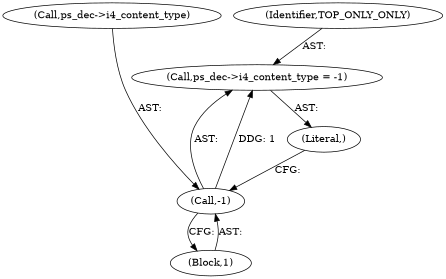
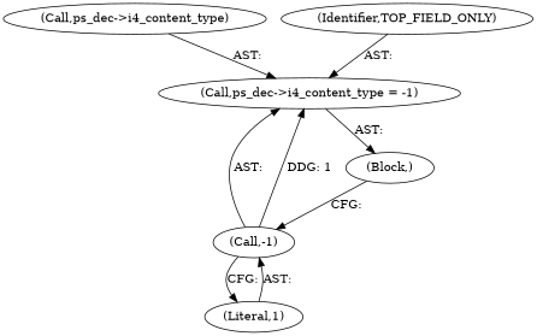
  digraph {
    n1 [label="(Call,ps_dec->i4_content_type = -1)"]
-   n2 [label="(Literal,)"]
+   n2 [label="(Block,)"]
    n3 [label="(Call,-1)"]
-   n4 [label="(Block,1)"]
+   n4 [label="(Literal,1)"]
    n5 [label="(Call,ps_dec->i4_content_type)"]
-   n6 [label="(Identifier,TOP_ONLY_ONLY)"]
+   n6 [label="(Identifier,TOP_FIELD_ONLY)"]
    n1 -> n2 [label="AST: "]
    n2 -> n3 [label="CFG: "]
    n3 -> n1 [label="AST: "]
    n3 -> n1 [label="DDG: 1"]
    n3 -> n4 [label="CFG: "]
    n4 -> n3 [label="AST: "]
-   n5 -> n3 [label="AST: "]
+   n5 -> n1 [label="AST: "]
    n6 -> n1 [label="AST: "]
  }
